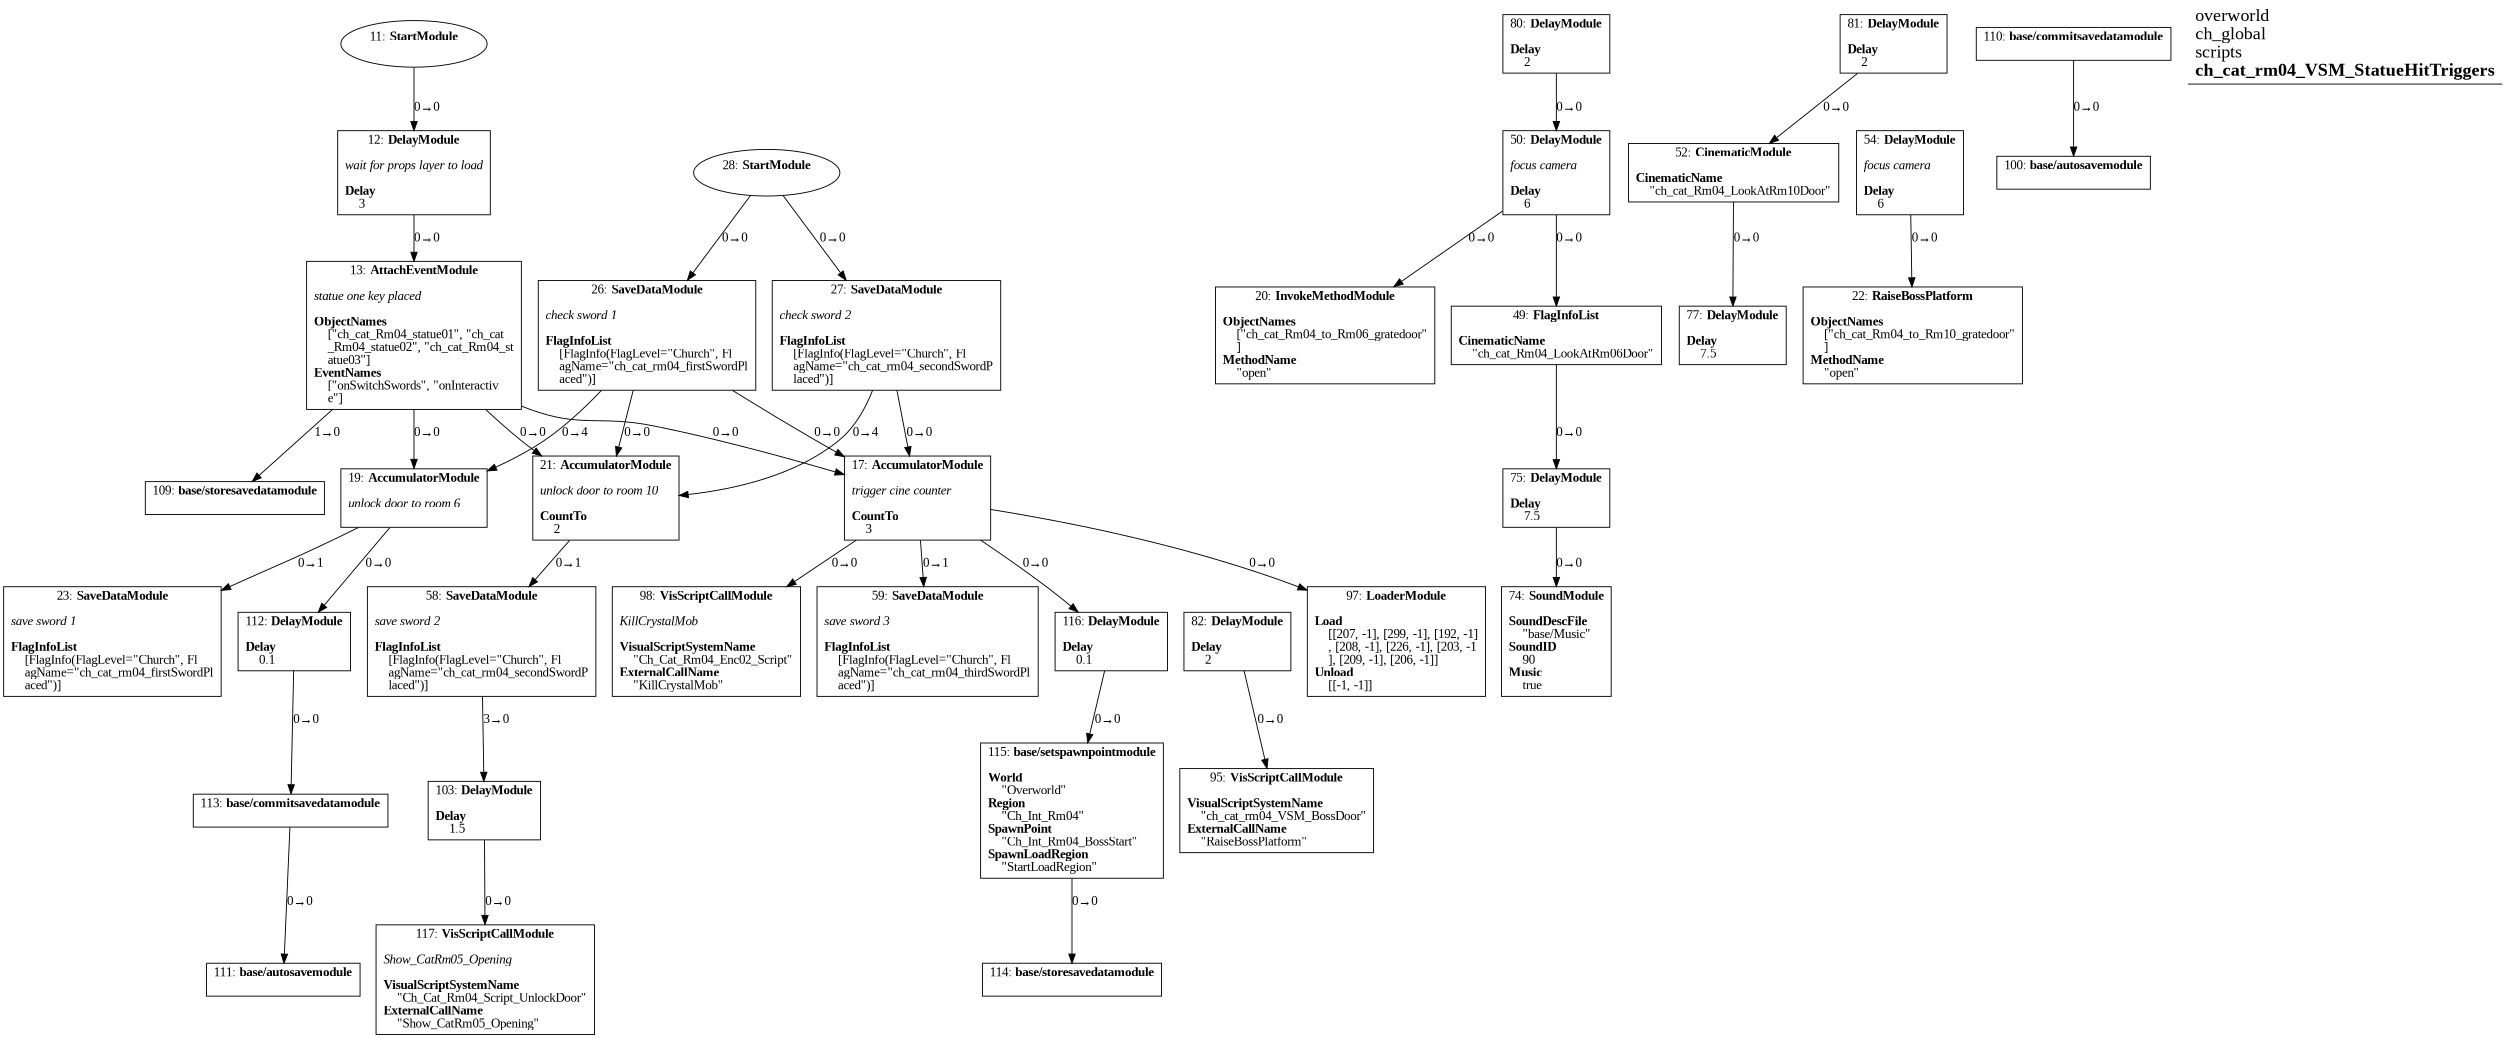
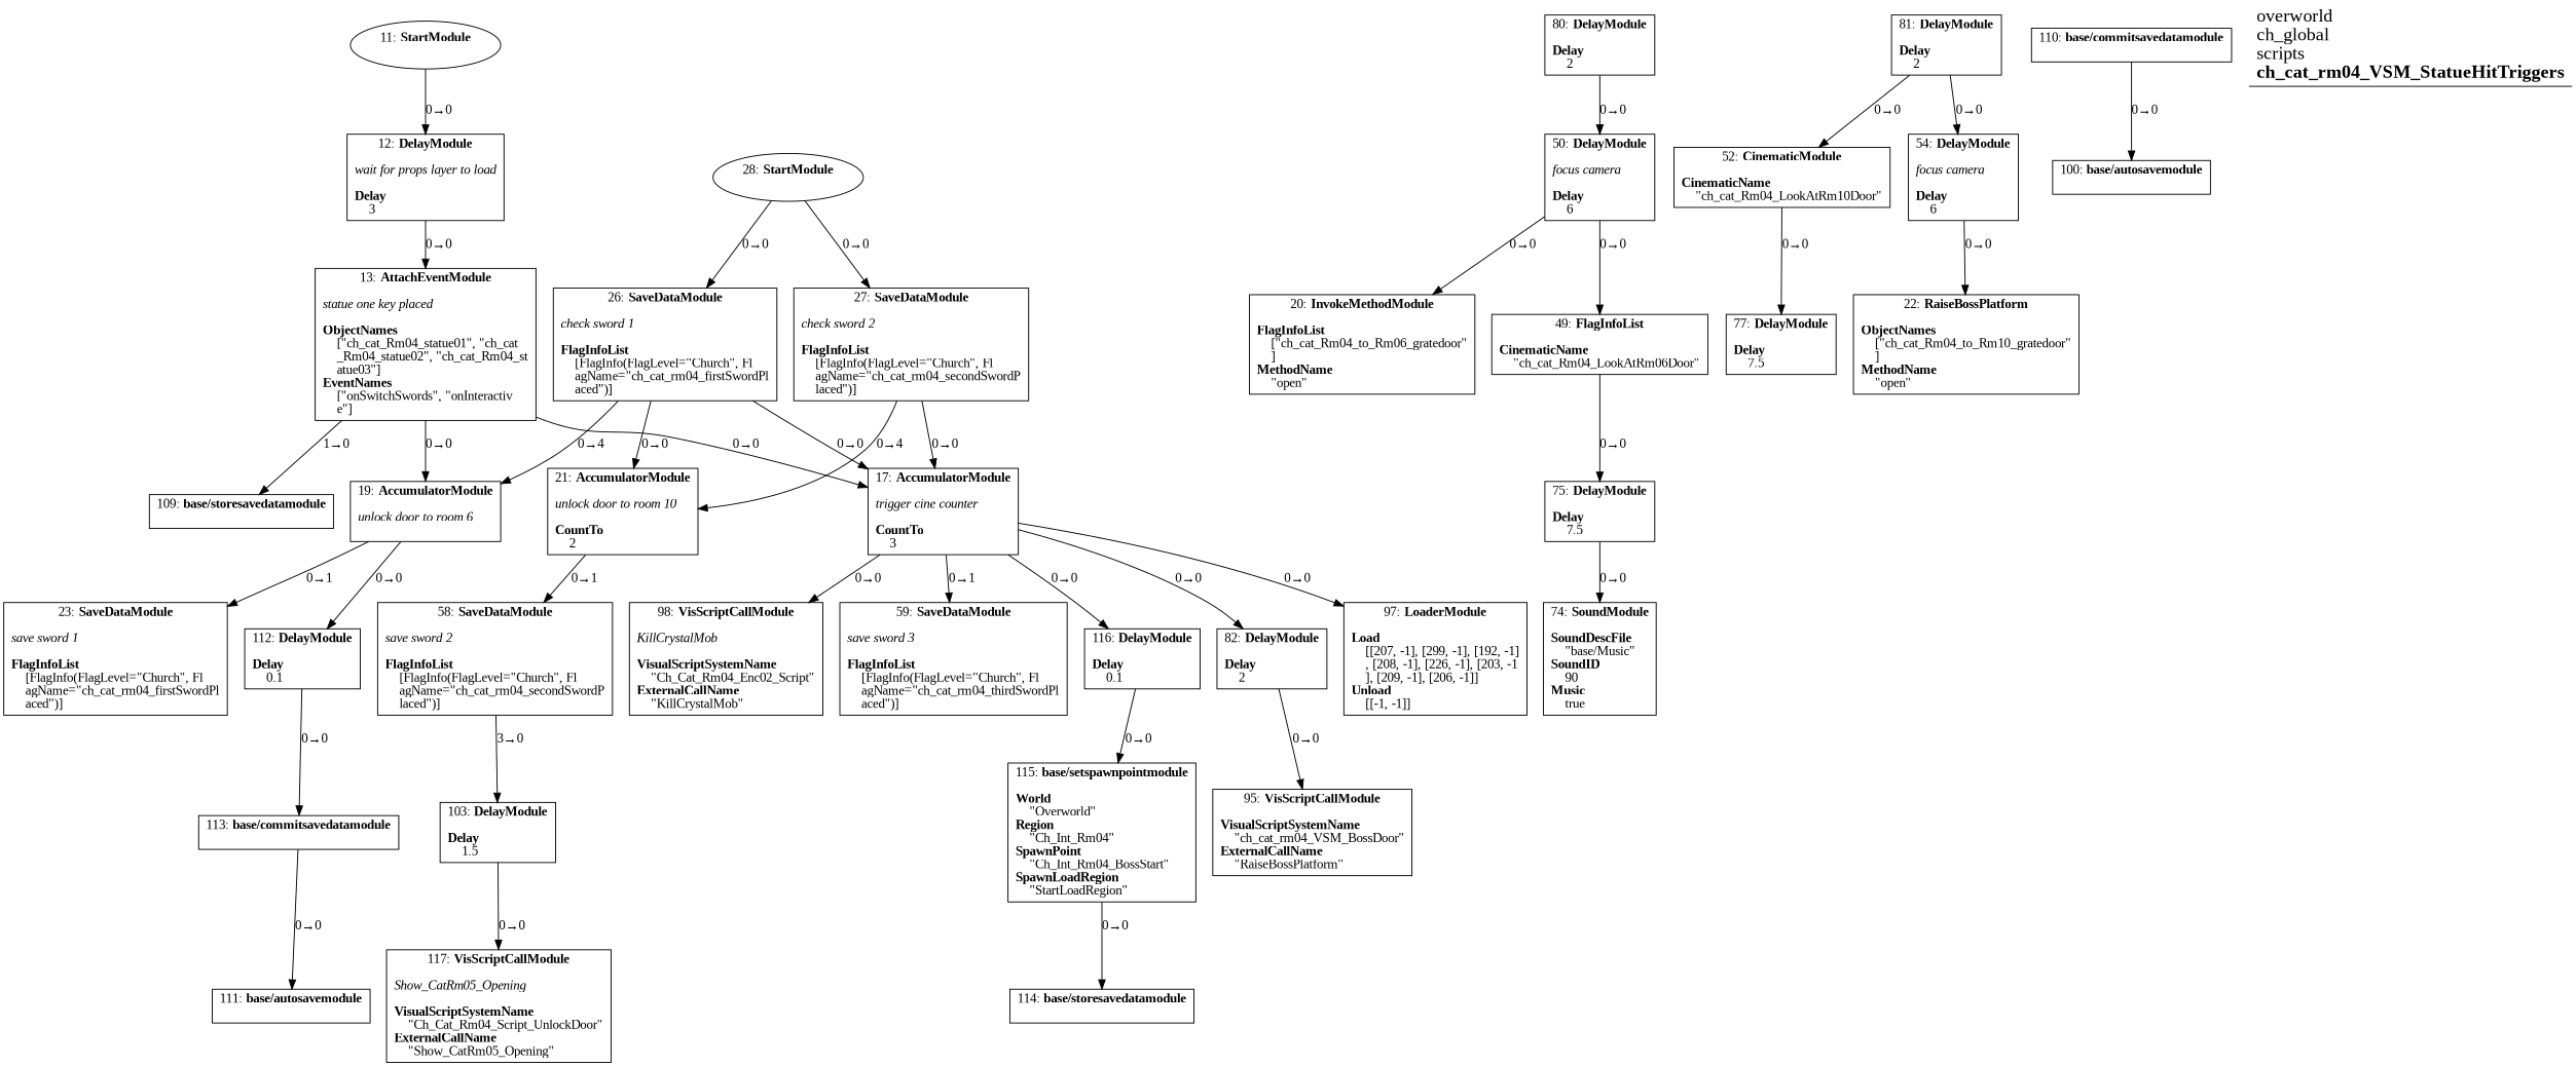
  digraph {
    fontname="Liberation Serif"
    splines=spline
    node [fontname="Liberation Serif" shape=box]
    edge [fontname="Liberation Serif"]
    n1 [label=<11: <b>StartModule</b><br/><br/>> shape=oval]
    n2 [label=<12: <b>DelayModule</b><br/><br/><i>wait for props layer to load<br align="left"/></i><br align="left"/><b>Delay</b><br align="left"/>    3<br align="left"/>>]
    n3 [label=<13: <b>AttachEventModule</b><br/><br/><i>statue one key placed<br align="left"/></i><br align="left"/><b>ObjectNames</b><br align="left"/>    [&quot;ch_cat_Rm04_statue01&quot;, &quot;ch_cat<br align="left"/>    _Rm04_statue02&quot;, &quot;ch_cat_Rm04_st<br align="left"/>    atue03&quot;]<br align="left"/><b>EventNames</b><br align="left"/>    [&quot;onSwitchSwords&quot;, &quot;onInteractiv<br align="left"/>    e&quot;]<br align="left"/>>]
    n4 [label=<17: <b>AccumulatorModule</b><br/><br/><i>trigger cine counter<br align="left"/></i><br align="left"/><b>CountTo</b><br align="left"/>    3<br align="left"/>>]
    n5 [label=<19: <b>AccumulatorModule</b><br/><br/><i>unlock door to room 6<br align="left"/></i><br align="left"/>>]
    n6 [label=<21: <b>AccumulatorModule</b><br/><br/><i>unlock door to room 10<br align="left"/></i><br align="left"/><b>CountTo</b><br align="left"/>    2<br align="left"/>>]
    n7 [label=<109: <b>base/storesavedatamodule</b><br/><br/>>]
    n8 [label=<82: <b>DelayModule</b><br/><br/><b>Delay</b><br align="left"/>    2<br align="left"/>>]
    n9 [label=<97: <b>LoaderModule</b><br/><br/><b>Load</b><br align="left"/>    [[207, -1], [299, -1], [192, -1]<br align="left"/>    , [208, -1], [226, -1], [203, -1<br align="left"/>    ], [209, -1], [206, -1]]<br align="left"/><b>Unload</b><br align="left"/>    [[-1, -1]]<br align="left"/>>]
    n10 [label=<98: <b>VisScriptCallModule</b><br/><br/><i>KillCrystalMob<br align="left"/></i><br align="left"/><b>VisualScriptSystemName</b><br align="left"/>    &quot;Ch_Cat_Rm04_Enc02_Script&quot;<br align="left"/><b>ExternalCallName</b><br align="left"/>    &quot;KillCrystalMob&quot;<br align="left"/>>]
    n11 [label=<59: <b>SaveDataModule</b><br/><br/><i>save sword 3<br align="left"/></i><br align="left"/><b>FlagInfoList</b><br align="left"/>    [FlagInfo(FlagLevel=&quot;Church&quot;, Fl<br align="left"/>    agName=&quot;ch_cat_rm04_thirdSwordPl<br align="left"/>    aced&quot;)]<br align="left"/>>]
    n12 [label=<116: <b>DelayModule</b><br/><br/><b>Delay</b><br align="left"/>    0.1<br align="left"/>>]
    n13 [label=<23: <b>SaveDataModule</b><br/><br/><i>save sword 1<br align="left"/></i><br align="left"/><b>FlagInfoList</b><br align="left"/>    [FlagInfo(FlagLevel=&quot;Church&quot;, Fl<br align="left"/>    agName=&quot;ch_cat_rm04_firstSwordPl<br align="left"/>    aced&quot;)]<br align="left"/>>]
    n14 [label=<112: <b>DelayModule</b><br/><br/><b>Delay</b><br align="left"/>    0.1<br align="left"/>>]
    n15 [label=<58: <b>SaveDataModule</b><br/><br/><i>save sword 2<br align="left"/></i><br align="left"/><b>FlagInfoList</b><br align="left"/>    [FlagInfo(FlagLevel=&quot;Church&quot;, Fl<br align="left"/>    agName=&quot;ch_cat_rm04_secondSwordP<br align="left"/>    laced&quot;)]<br align="left"/>>]
    n16 [label=<95: <b>VisScriptCallModule</b><br/><br/><b>VisualScriptSystemName</b><br align="left"/>    &quot;ch_cat_rm04_VSM_BossDoor&quot;<br align="left"/><b>ExternalCallName</b><br align="left"/>    &quot;RaiseBossPlatform&quot;<br align="left"/>>]
    n17 [label=<115: <b>base/setspawnpointmodule</b><br/><br/><b>World</b><br align="left"/>    &quot;Overworld&quot;<br align="left"/><b>Region</b><br align="left"/>    &quot;Ch_Int_Rm04&quot;<br align="left"/><b>SpawnPoint</b><br align="left"/>    &quot;Ch_Int_Rm04_BossStart&quot;<br align="left"/><b>SpawnLoadRegion</b><br align="left"/>    &quot;StartLoadRegion&quot;<br align="left"/>>]
    n18 [label=<113: <b>base/commitsavedatamodule</b><br/><br/>>]
    n19 [label=<103: <b>DelayModule</b><br/><br/><b>Delay</b><br align="left"/>    1.5<br align="left"/>>]
    n20 [label=<114: <b>base/storesavedatamodule</b><br/><br/>>]
    n21 [label=<111: <b>base/autosavemodule</b><br/><br/>>]
-   n22 [label=<20: <b>InvokeMethodModule</b><br/><br/><b>ObjectNames</b><br align="left"/>    [&quot;ch_cat_Rm04_to_Rm06_gratedoor&quot;<br align="left"/>    ]<br align="left"/><b>MethodName</b><br align="left"/>    &quot;open&quot;<br align="left"/>>]
+   n22 [label=<20: <b>InvokeMethodModule</b><br/><br/><b>FlagInfoList</b><br align="left"/>    [&quot;ch_cat_Rm04_to_Rm06_gratedoor&quot;<br align="left"/>    ]<br align="left"/><b>MethodName</b><br align="left"/>    &quot;open&quot;<br align="left"/>>]
    n23 [label=<117: <b>VisScriptCallModule</b><br/><br/><i>Show_CatRm05_Opening<br align="left"/></i><br align="left"/><b>VisualScriptSystemName</b><br align="left"/>    &quot;Ch_Cat_Rm04_Script_UnlockDoor&quot;<br align="left"/><b>ExternalCallName</b><br align="left"/>    &quot;Show_CatRm05_Opening&quot;<br align="left"/>>]
    n24 [label=<22: <b>RaiseBossPlatform</b><br/><br/><b>ObjectNames</b><br align="left"/>    [&quot;ch_cat_Rm04_to_Rm10_gratedoor&quot;<br align="left"/>    ]<br align="left"/><b>MethodName</b><br align="left"/>    &quot;open&quot;<br align="left"/>>]
    n25 [label=<26: <b>SaveDataModule</b><br/><br/><i>check sword 1<br align="left"/></i><br align="left"/><b>FlagInfoList</b><br align="left"/>    [FlagInfo(FlagLevel=&quot;Church&quot;, Fl<br align="left"/>    agName=&quot;ch_cat_rm04_firstSwordPl<br align="left"/>    aced&quot;)]<br align="left"/>>]
    n26 [label=<27: <b>SaveDataModule</b><br/><br/><i>check sword 2<br align="left"/></i><br align="left"/><b>FlagInfoList</b><br align="left"/>    [FlagInfo(FlagLevel=&quot;Church&quot;, Fl<br align="left"/>    agName=&quot;ch_cat_rm04_secondSwordP<br align="left"/>    laced&quot;)]<br align="left"/>>]
    n27 [label=<28: <b>StartModule</b><br/><br/>> shape=oval]
    n28 [label=<49: <b>FlagInfoList</b><br/><br/><b>CinematicName</b><br align="left"/>    &quot;ch_cat_Rm04_LookAtRm06Door&quot;<br align="left"/>>]
    n29 [label=<75: <b>DelayModule</b><br/><br/><b>Delay</b><br align="left"/>    7.5<br align="left"/>>]
    n30 [label=<74: <b>SoundModule</b><br/><br/><b>SoundDescFile</b><br align="left"/>    &quot;base/Music&quot;<br align="left"/><b>SoundID</b><br align="left"/>    90<br align="left"/><b>Music</b><br align="left"/>    true<br align="left"/>>]
    n31 [label=<50: <b>DelayModule</b><br/><br/><i>focus camera<br align="left"/></i><br align="left"/><b>Delay</b><br align="left"/>    6<br align="left"/>>]
    n32 [label=<52: <b>CinematicModule</b><br/><br/><b>CinematicName</b><br align="left"/>    &quot;ch_cat_Rm04_LookAtRm10Door&quot;<br align="left"/>>]
    n33 [label=<77: <b>DelayModule</b><br/><br/><b>Delay</b><br align="left"/>    7.5<br align="left"/>>]
    n34 [label=<54: <b>DelayModule</b><br/><br/><i>focus camera<br align="left"/></i><br align="left"/><b>Delay</b><br align="left"/>    6<br align="left"/>>]
    n35 [label=<80: <b>DelayModule</b><br/><br/><b>Delay</b><br align="left"/>    2<br align="left"/>>]
    n36 [label=<81: <b>DelayModule</b><br/><br/><b>Delay</b><br align="left"/>    2<br align="left"/>>]
    n37 [label=<100: <b>base/autosavemodule</b><br/><br/>>]
    n38 [label=<110: <b>base/commitsavedatamodule</b><br/><br/>>]
    n39 [label=<<font point-size="20">overworld<br align="left"/>ch_global<br align="left"/>scripts<br align="left"/><b>ch_cat_rm04_VSM_StatueHitTriggers</b><br align="left"/></font>> shape=underline]
    n1 -> n2 [label="0→0"]
    n2 -> n3 [label="0→0"]
    n3 -> n4 [label="0→0"]
    n3 -> n5 [label="0→0"]
-   n3 -> n6 [label="0→0"]
    n3 -> n7 [label="1→0"]
+   n4 -> n8 [label="0→0"]
    n4 -> n9 [label="0→0"]
    n4 -> n10 [label="0→0"]
    n4 -> n11 [label="0→1"]
    n4 -> n12 [label="0→0"]
    n5 -> n13 [label="0→1"]
    n5 -> n14 [label="0→0"]
    n6 -> n15 [label="0→1"]
    n8 -> n16 [label="0→0"]
    n12 -> n17 [label="0→0"]
    n14 -> n18 [label="0→0"]
    n15 -> n19 [label="3→0"]
    n17 -> n20 [label="0→0"]
    n18 -> n21 [label="0→0"]
    n19 -> n23 [label="0→0"]
    n25 -> n4 [label="0→0"]
    n25 -> n5 [label="0→4"]
    n25 -> n6 [label="0→0"]
    n26 -> n4 [label="0→0"]
    n26 -> n6 [label="0→4"]
    n27 -> n25 [label="0→0"]
    n27 -> n26 [label="0→0"]
    n28 -> n29 [label="0→0"]
    n29 -> n30 [label="0→0"]
    n31 -> n22 [label="0→0"]
    n31 -> n28 [label="0→0"]
    n32 -> n33 [label="0→0"]
    n34 -> n24 [label="0→0"]
    n35 -> n31 [label="0→0"]
    n36 -> n32 [label="0→0"]
+   n36 -> n34 [label="0→0"]
    n38 -> n37 [label="0→0"]
  }
